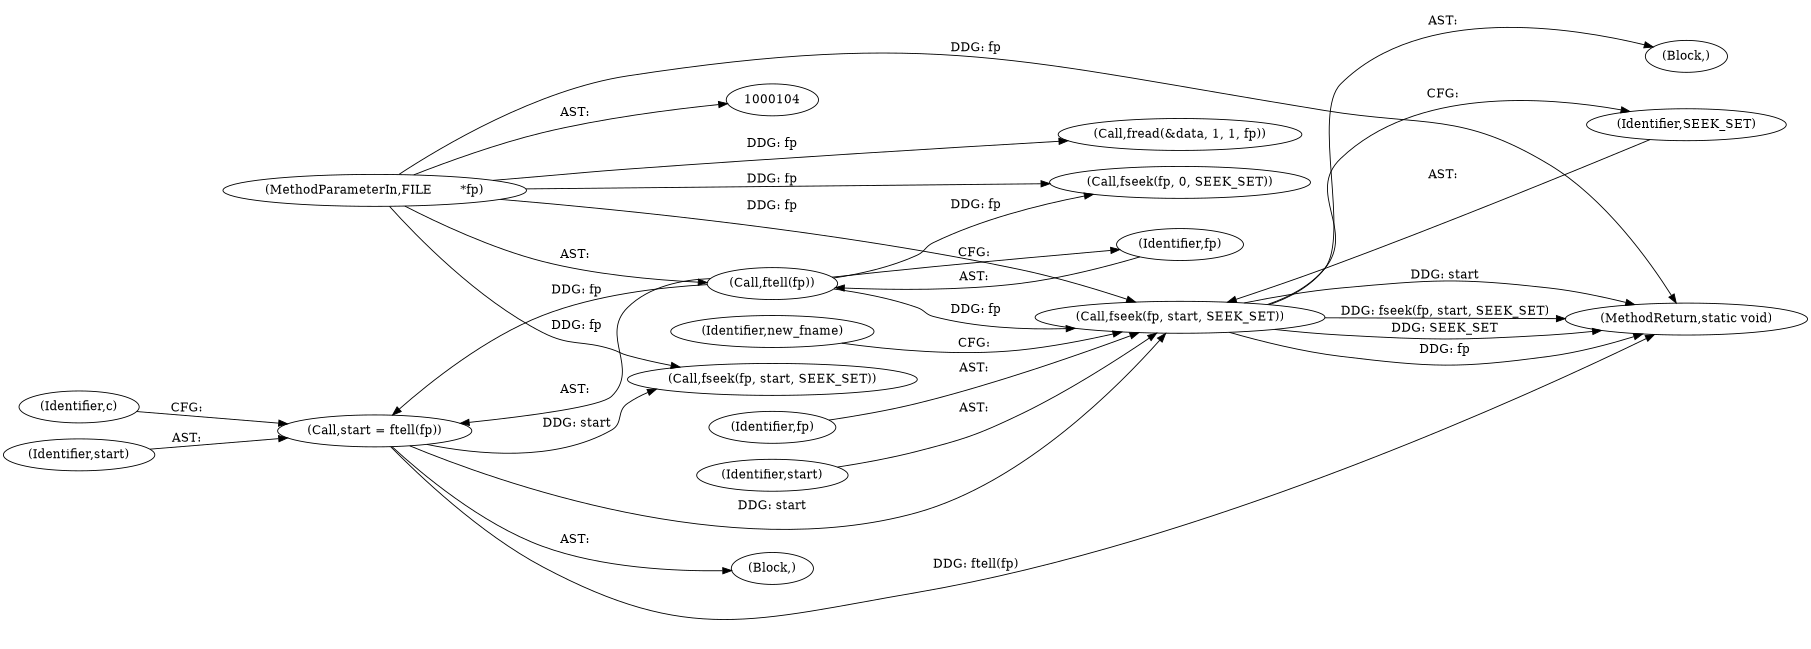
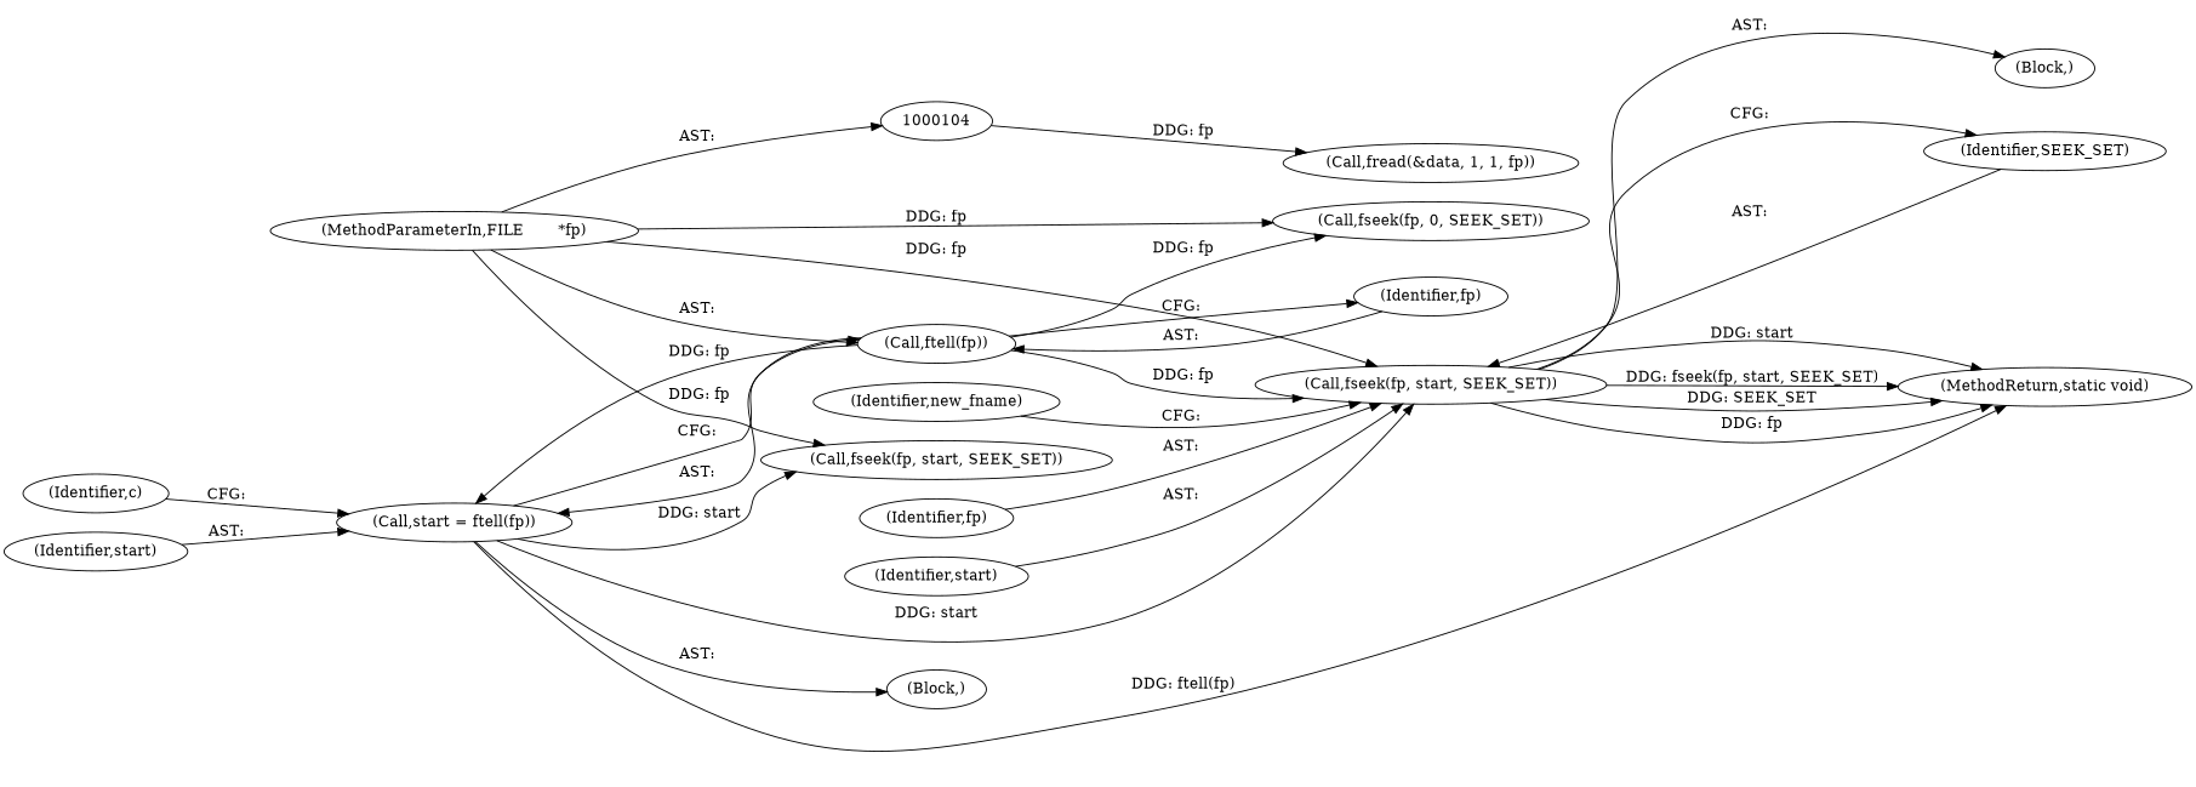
  digraph {
    rankdir=LR
    n1 [label="(Call,fseek(fp, start, SEEK_SET))"]
    n2 [label="(Identifier,SEEK_SET)"]
    n3 [label="(MethodReturn,static void)"]
    n4 [label="(Block,)"]
    n5 [label="(Call,ftell(fp))"]
    n6 [label="(Call,start = ftell(fp))"]
    n7 [label="(Call,fseek(fp, 0, SEEK_SET))"]
    n8 [label="(Identifier,fp)"]
    n9 [label="(Call,fseek(fp, start, SEEK_SET))"]
    n10 [label="(Block,)"]
    n11 [label="(MethodParameterIn,FILE       *fp)"]
    n12 [label="(Call,fread(&data, 1, 1, fp))"]
    1000104
    n14 [label="(Identifier,new_fname)"]
    n15 [label="(Identifier,fp)"]
    n16 [label="(Identifier,start)"]
    n17 [label="(Identifier,c)"]
    n18 [label="(Identifier,start)"]
    n1 -> n2 [label="CFG: "]
    n1 -> n3 [label="DDG: SEEK_SET"]
    n1 -> n3 [label="DDG: fp"]
    n1 -> n3 [label="DDG: start"]
    n1 -> n3 [label="DDG: fseek(fp, start, SEEK_SET)"]
    n1 -> n4 [label="AST: "]
    n2 -> n1 [label="AST: "]
    n5 -> n1 [label="DDG: fp"]
    n5 -> n6 [label="AST: "]
    n5 -> n6 [label="DDG: fp"]
    n5 -> n7 [label="DDG: fp"]
    n5 -> n8 [label="CFG: "]
    n6 -> n1 [label="DDG: start"]
    n6 -> n3 [label="DDG: ftell(fp)"]
+   n6 -> n5 [label="CFG: "]
    n6 -> n9 [label="DDG: start"]
    n6 -> n10 [label="AST: "]
    n8 -> n5 [label="AST: "]
    n11 -> n1 [label="DDG: fp"]
-   n11 -> n3 [label="DDG: fp"]
    n11 -> n5 [label="AST: "]
    n11 -> n7 [label="DDG: fp"]
    n11 -> n9 [label="DDG: fp"]
-   n11 -> n12 [label="DDG: fp"]
+   1000104 -> n12 [label="DDG: fp"]
    n11 -> 1000104 [label="AST: "]
    n14 -> n1 [label="CFG: "]
    n15 -> n1 [label="AST: "]
    n16 -> n1 [label="AST: "]
    n17 -> n6 [label="CFG: "]
    n18 -> n6 [label="AST: "]
  }
